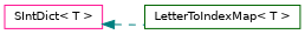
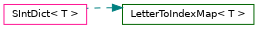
  digraph {
    rankdir=LR
    node [fillcolor=white fontname=Helvetica fontsize=10 shape=record style=filled]
    n1 [color=deeppink height=0.2 label="SIntDict\< T \>" width=0.4]
    n2 [color=darkgreen height=0.2 label="LetterToIndexMap\< T \>" width=0.4]
-   n1 -> n2 [color=teal dir=back fontname=Helvetica fontsize=10 labelfontname=Helvetica labelfontsize=10 style=dashed]
+   n2 -> n1 [color=teal dir=back fontname=Helvetica fontsize=10 labelfontname=Helvetica labelfontsize=10 style=dashed]
  }
